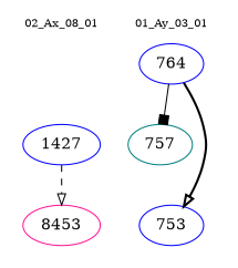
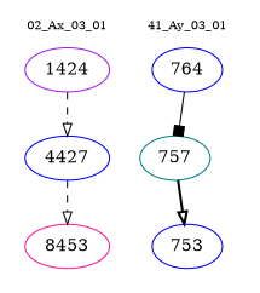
  digraph {
    node [color=blue]
    edge [arrowhead=onormal color=black style=dashed]
-   n2 [label=1427]
+   n1 [color=purple label=1424]
+   n2 [label=4427]
    n3 [color=deeppink label=8453]
    n4 [label=764]
    n5 [color=teal label=757]
    n6 [label=753]
    subgraph cluster_1 {
      color=white
      fontsize=10
-     label="02_Ax_08_01"
+     label="02_Ax_03_01"
+     n1
      n2
      n3
    }
    subgraph cluster_2 {
      color=white
      fontsize=10
-     label="01_Ay_03_01"
+     label="41_Ay_03_01"
      n4
      n5
      n6
    }
+   n1 -> n2
    n2 -> n3
    n4 -> n5 [arrowhead=box style=solid]
-   n4 -> n6 [style=bold]
+   n5 -> n6 [style=bold]
  }
